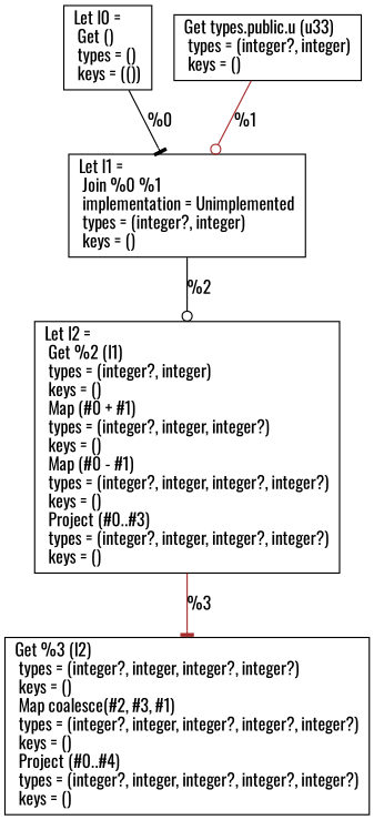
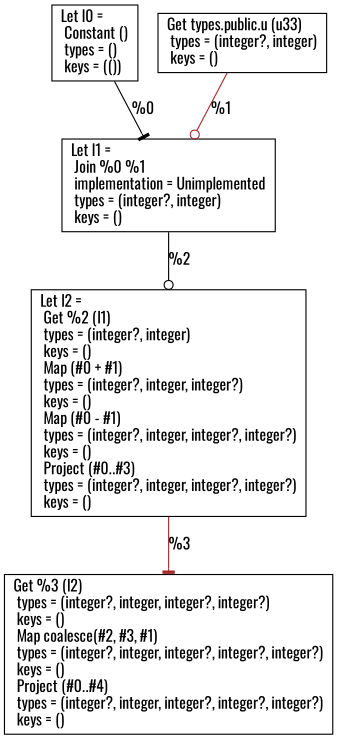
  digraph {
    fontname=Oswald
    node [shape=record fontname=Oswald]
    edge [color=black arrowhead=tee fontname=Oswald]
-   n1 [label="Let l0 =\l Get ()\l  types = ()\l  keys = (())\l"]
+   n1 [label="Let l0 =\l Constant ()\l  types = ()\l  keys = (())\l"]
    n2 [label="Let l1 =\l Join %0 %1\l  implementation = Unimplemented\l  types = (integer?, integer)\l  keys = ()\l"]
    n3 [label=" Get types.public.u (u33)\l  types = (integer?, integer)\l  keys = ()\l"]
    n4 [label="Let l2 =\l Get %2 (l1)\l  types = (integer?, integer)\l  keys = ()\l Map (#0 + #1)\l  types = (integer?, integer, integer?)\l  keys = ()\l Map (#0 - #1)\l  types = (integer?, integer, integer?, integer?)\l  keys = ()\l Project (#0..#3)\l  types = (integer?, integer, integer?, integer?)\l  keys = ()\l"]
    n5 [label=" Get %3 (l2)\l  types = (integer?, integer, integer?, integer?)\l  keys = ()\l Map coalesce(#2, #3, #1)\l  types = (integer?, integer, integer?, integer?, integer?)\l  keys = ()\l Project (#0..#4)\l  types = (integer?, integer, integer?, integer?, integer?)\l  keys = ()\l"]
    n1 -> n2 [label="%0\l"]
    n2 -> n4 [label="%2\l" arrowhead=odot]
    n3 -> n2 [label="%1\l" color=brown arrowhead=odot]
    n4 -> n5 [label="%3\l" color=brown]
  }
